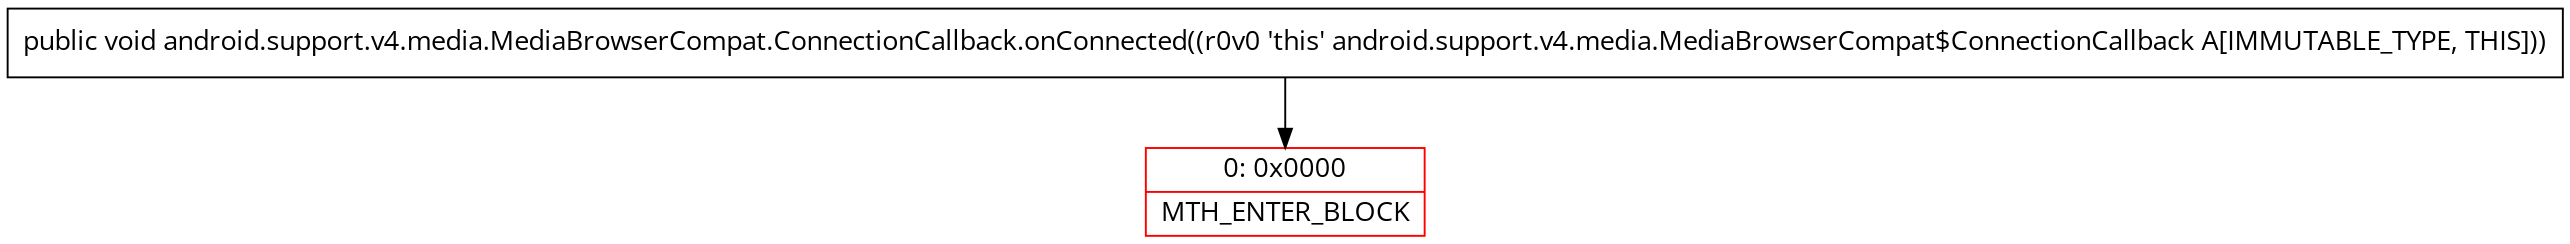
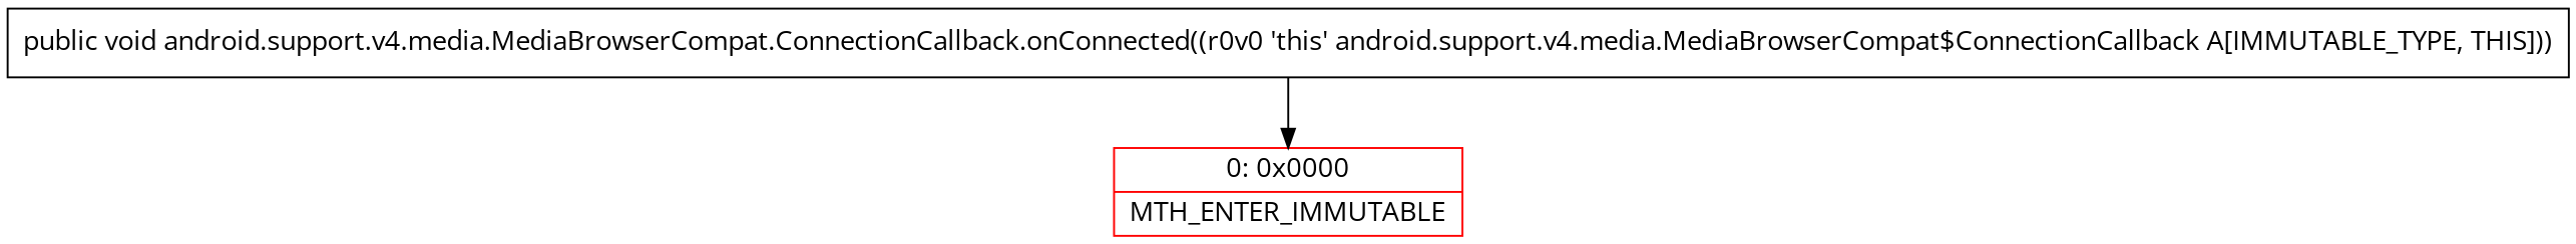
  digraph {
    fontname="Open Sans"
    node [shape=record fontname="Open Sans"]
-   n1 [color=red label="{0\:\ 0x0000|MTH_ENTER_BLOCK\l}"]
+   n1 [color=red label="{0\:\ 0x0000|MTH_ENTER_IMMUTABLE\l}"]
    n2 [label="{public void android.support.v4.media.MediaBrowserCompat.ConnectionCallback.onConnected((r0v0 'this' android.support.v4.media.MediaBrowserCompat$ConnectionCallback A[IMMUTABLE_TYPE, THIS])) }"]
    subgraph cluster_1 {
      label="R(0)"
    }
    n2 -> n1 [fontname="Open Sans"]
  }
